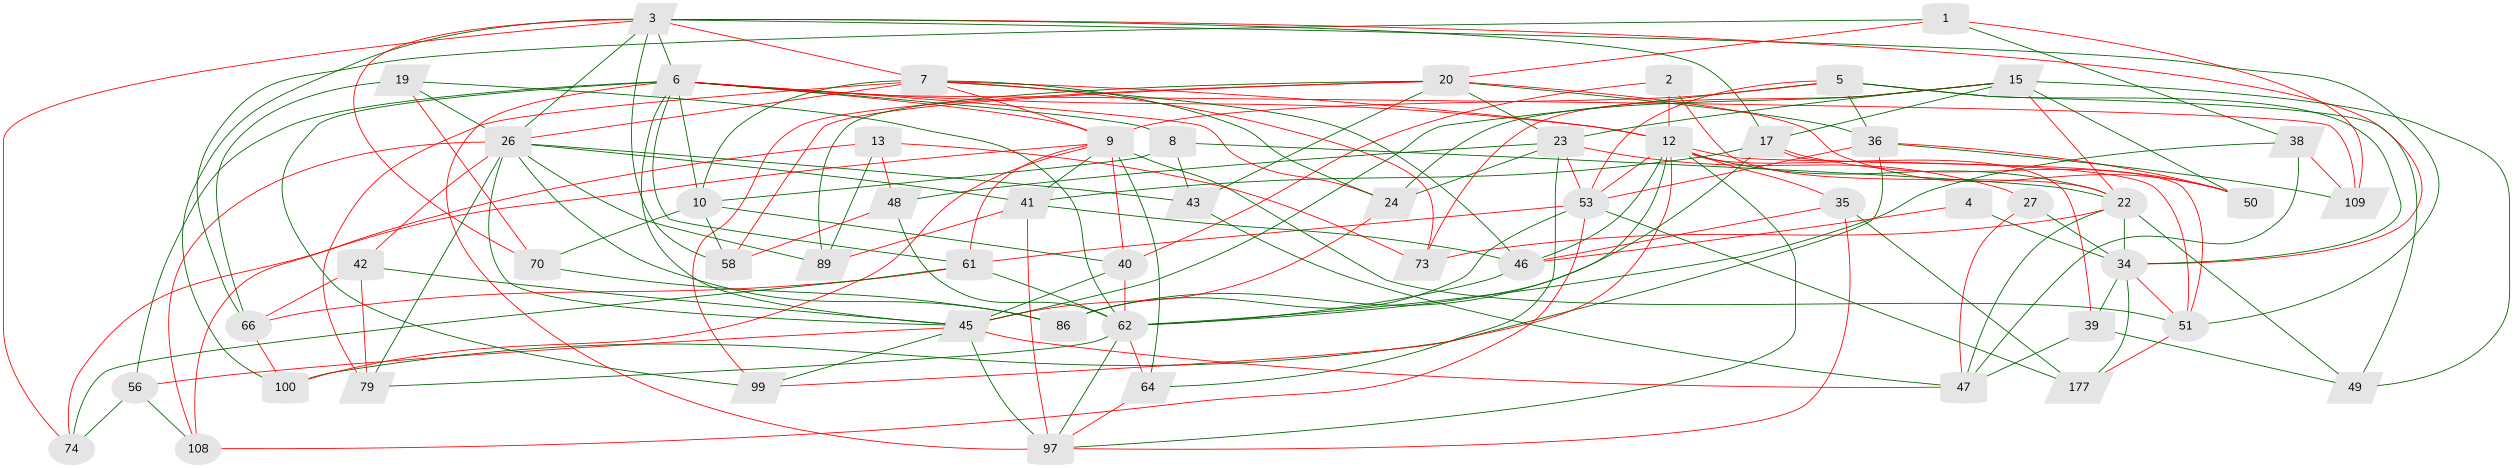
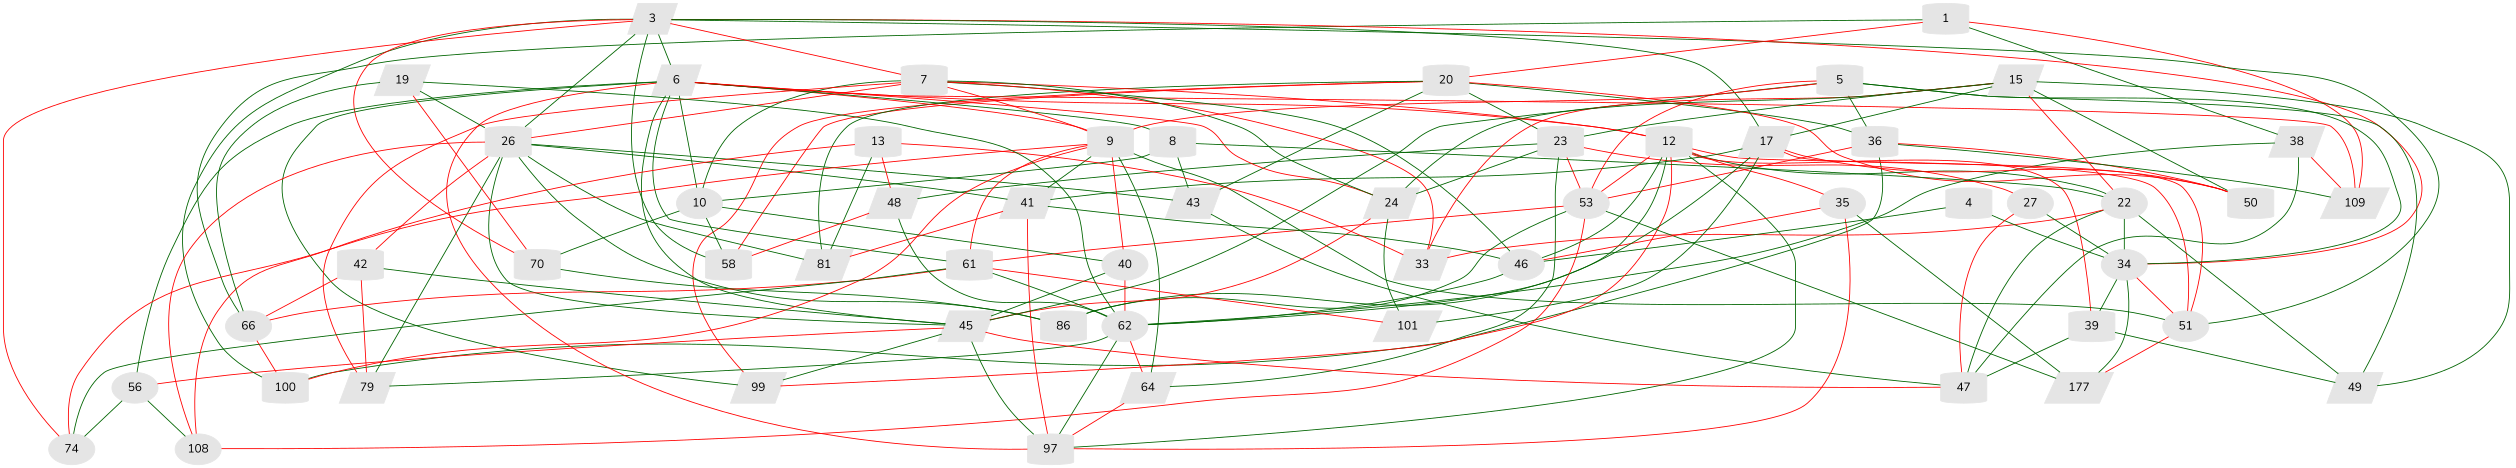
  graph {
    fontname=Nunito
    node [color=gray90 fontname=Nunito shape=cylinder style=filled]
    edge [color=darkgreen fontname=Nunito]
    20 [super="+52+29"]
    58
    36 [super="+73"]
    99 [shape=parallelogram]
    43 [shape=parallelogram]
-   89 [shape=parallelogram]
+   89 [shape=parallelogram label=81]
    23 [super="+30"]
    50
    1
    38 [shape=parallelogram]
    66 [shape=ellipse super="+95"]
    109 [shape=parallelogram]
    62 [shape=ellipse super="+93+80+88"]
    47 [super="+67"]
    100
    12 [super="+14+16"]
    22 [shape=ellipse super="+59+76"]
    51 [shape=ellipse super="+91"]
    46 [shape=ellipse super="+98"]
    53 [shape=ellipse super="+105+92"]
    97 [super="+102"]
    35 [shape=ellipse]
    39
-   2
    40 [shape=ellipse super="+94"]
    34 [shape=ellipse super="+81+75"]
    49 [shape=parallelogram]
-   33 [shape=parallelogram label=73]
+   33 [shape=parallelogram]
    45 [shape=parallelogram super="+87+54"]
    3 [shape=parallelogram super="+84+21+44"]
    6 [shape=parallelogram super="+72+82"]
    7 [super="+69+78+68"]
    17 [shape=parallelogram super="+60+114"]
    26 [super="+28+37"]
    70
    74 [shape=ellipse]
    9 [super="+104+11+110"]
    8
    10 [shape=ellipse super="+18"]
    24 [shape=parallelogram super="+32"]
    56 [shape=ellipse]
    61 [super="+90"]
    79 [shape=parallelogram]
    41 [shape=parallelogram super="+106"]
    86
+   101 [shape=parallelogram]
    108 [shape=ellipse]
    42
    n49 [label=177 shape=parallelogram]
    4
    5 [super="+85"]
    64 [shape=parallelogram]
    13
    48 [shape=parallelogram]
    15 [shape=parallelogram super="+31"]
    27 [shape=ellipse]
    19 [shape=parallelogram]
    20 -- 58 [color=red]
    20 -- 36
    20 -- 99 [color=red]
    20 -- 43
    20 -- 89
    20 -- 23
    20 -- 50 [color=red]
    36 -- 50 [color=red]
    36 -- 109
    36 -- 100
    36 -- 53 [color=red]
    43 -- 47
    23 -- 53 [color=red]
    23 -- 24
    23 -- 64
    23 -- 48
    23 -- 27 [color=red weight=2]
    1 -- 20 [color=red]
    1 -- 38
    1 -- 66
    1 -- 109 [color=red]
    38 -- 109 [color=red]
    38 -- 62
    38 -- 47
    66 -- 100 [color=red]
    62 -- 97
    62 -- 79
    62 -- 64 [color=red]
    12 -- 99 [color=red]
    12 -- 62
    12 -- 22 [weight=2]
    12 -- 51 [color=red]
    12 -- 46
    12 -- 53 [color=red]
    12 -- 97
    12 -- 35 [color=red]
    12 -- 39 [color=red]
    22 -- 47
    22 -- 34
    22 -- 49
    22 -- 33 [color=red]
    51 -- n49 [color=red]
    46 -- 62
    53 -- 61 [color=red]
    53 -- 86
    53 -- 108 [color=red]
    53 -- n49
    35 -- 46 [color=red]
    35 -- 97 [color=red]
    35 -- n49
    39 -- 47
    39 -- 49
-   2 -- 12 [color=red weight=2]
-   2 -- 22 [color=red]
-   2 -- 40 [color=red]
    40 -- 62 [color=red]
    40 -- 45 [weight=2]
    34 -- 51 [color=red]
    34 -- 39
    34 -- n49
    45 -- 99
    45 -- 47 [color=red]
    45 -- 97 [weight=2]
    45 -- 56 [color=red]
    3 -- 58
    3 -- 100
    3 -- 51
    3 -- 34 [color=red]
    3 -- 6
    3 -- 7 [color=red]
    3 -- 17
    3 -- 26
    3 -- 70 [color=red]
    3 -- 74 [color=red]
    6 -- 99
    6 -- 109 [color=red]
    6 -- 12 [color=red]
    6 -- 97 [color=red]
    6 -- 45
    6 -- 9 [color=red]
    6 -- 8
    6 -- 10
    6 -- 24 [color=red]
    6 -- 56
    6 -- 61
    7 -- 12 [color=red]
    7 -- 46
    7 -- 33 [color=red]
    7 -- 26 [color=red weight=2]
    7 -- 9 [color=red]
    7 -- 10
    7 -- 24
    7 -- 79 [color=red]
    17 -- 50 [color=red]
    17 -- 51 [color=red]
    17 -- 41
    17 -- 86
+   17 -- 101 [weight=2]
    26 -- 43
    26 -- 89
    26 -- 45
    26 -- 79
    26 -- 41
    26 -- 86
    26 -- 108 [color=red]
    26 -- 42 [color=red]
    70 -- 86
    9 -- 100 [color=red]
    9 -- 51
    9 -- 40 [color=red]
    9 -- 74 [color=red]
    9 -- 61 [color=red]
    9 -- 41
    9 -- 64
    8 -- 43
    8 -- 22
    8 -- 10
    10 -- 58
    10 -- 40
    10 -- 70
    24 -- 45 [color=red]
+   24 -- 101
    56 -- 74
    56 -- 108
    61 -- 66 [color=red weight=2]
    61 -- 62
    61 -- 74
+   61 -- 101 [color=red]
    41 -- 89 [color=red]
    41 -- 46
    41 -- 97 [color=red]
    42 -- 66 [color=red]
    42 -- 45
    42 -- 79 [color=red]
-   4 -- 46 [color=red]
+   4 -- 46
    4 -- 34
    5 -- 36
    5 -- 53 [color=red]
    5 -- 34
    5 -- 49
    5 -- 45
    5 -- 9 [color=red]
    64 -- 97 [color=red]
    13 -- 89
    13 -- 33 [color=red]
    13 -- 108 [color=red]
    13 -- 48 [color=red]
    48 -- 58 [color=red]
    48 -- 62
    15 -- 23
    15 -- 50
    15 -- 22 [color=red weight=2]
    15 -- 49
    15 -- 33 [color=red]
    15 -- 17
    15 -- 24
    27 -- 47 [color=red]
    27 -- 34
    19 -- 66
    19 -- 62
    19 -- 26
    19 -- 70 [color=red]
  }
